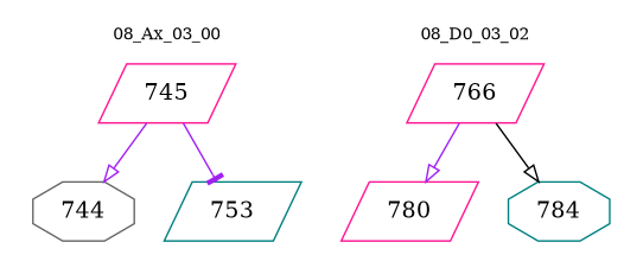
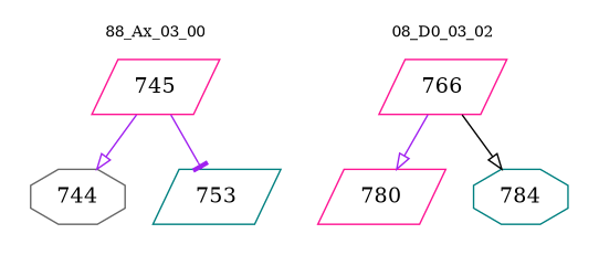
  digraph {
    node [color=deeppink shape=parallelogram]
    edge [arrowhead=onormal color=purple]
    n1 [label=745]
    n2 [color=gray40 label=744 shape=octagon]
    n3 [color=teal label=753]
    n4 [label=766]
    n5 [label=780]
    n6 [color=teal label=784 shape=octagon]
    subgraph cluster_1 {
      color=white
      fontsize=10
-     label="08_Ax_03_00"
+     label="88_Ax_03_00"
      n1
      n2
      n3
    }
    subgraph cluster_2 {
      color=white
      fontsize=10
      label="08_D0_03_02"
      n4
      n5
      n6
    }
    n1 -> n2
    n1 -> n3 [arrowhead=tee]
    n4 -> n5
    n4 -> n6 [color=black]
  }
